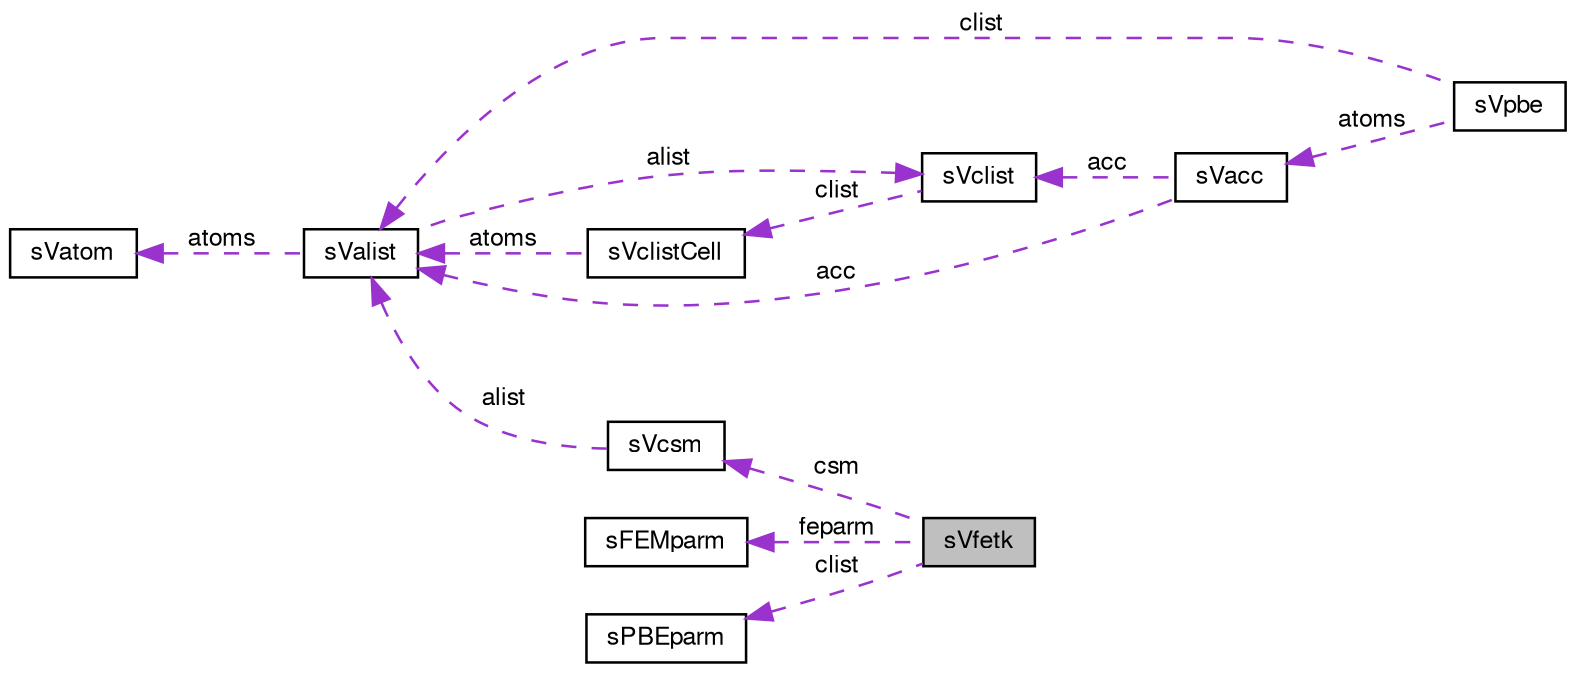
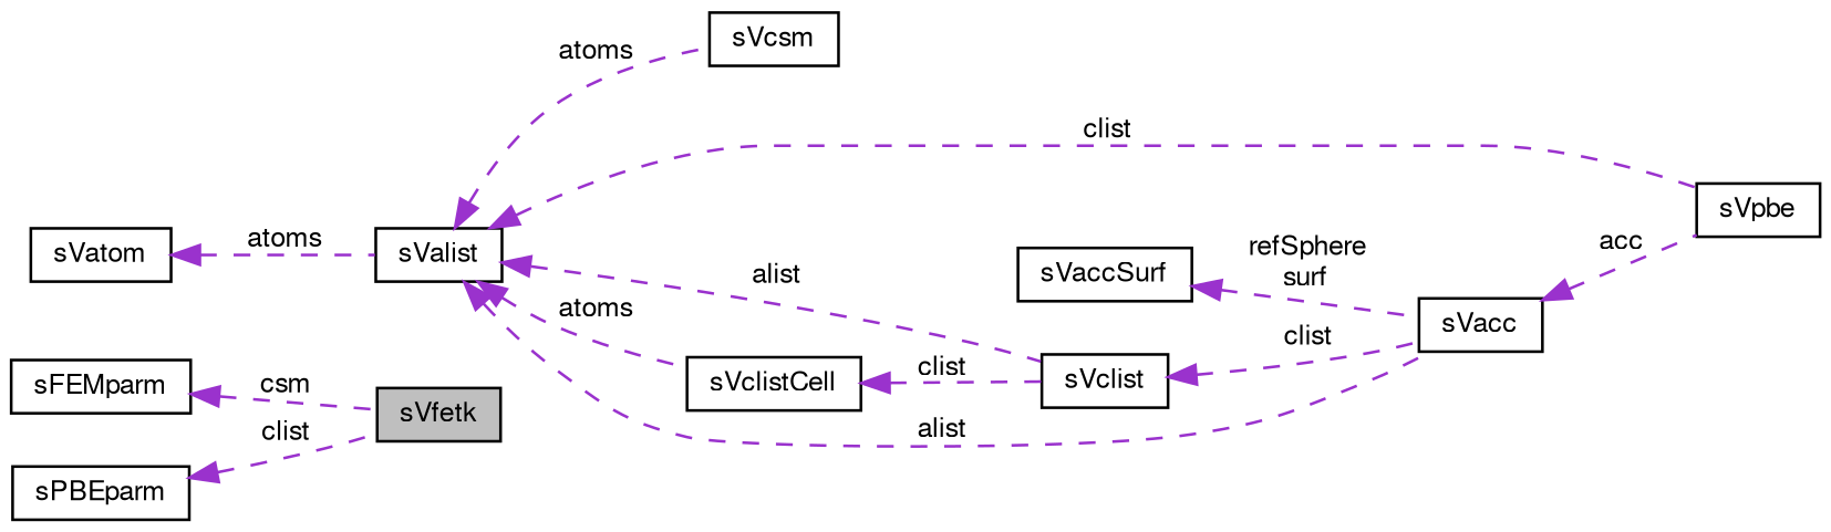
  digraph {
    rankdir=LR
    node [color=black fillcolor=white fontname=FreeSans fontsize=10 shape=record style=filled]
    edge [color=darkorchid3 dir=back fontname=FreeSans fontsize=10 labelfontname=FreeSans labelfontsize=10 style=dashed]
    n1 [fillcolor=grey75 fontcolor=black height=0.2 label=sVfetk width=0.4]
    n2 [height=0.2 label=sVcsm width=0.4]
    n3 [height=0.2 label=sValist width=0.4]
    n4 [height=0.2 label=sVpbe width=0.4]
    n5 [height=0.2 label=sVacc width=0.4]
    n6 [height=0.2 label=sVclist width=0.4]
    n7 [height=0.2 label=sVclistCell width=0.4]
    n8 [height=0.2 label=sVatom width=0.4]
+   n9 [height=0.2 label=sVaccSurf width=0.4]
    n10 [height=0.2 label=sFEMparm width=0.4]
    n11 [height=0.2 label=sPBEparm width=0.4]
-   n2 -> n1 [label=" csm"]
-   n3 -> n2 [label=" alist"]
+   n3 -> n2 [label=" atoms"]
    n3 -> n4 [label=" clist"]
-   n3 -> n5 [label=" acc"]
-   n6 -> n3 [label=" alist"]
+   n3 -> n5 [label=" alist"]
+   n3 -> n6 [label=" alist"]
    n3 -> n7 [label=" atoms"]
-   n5 -> n4 [label=" atoms"]
-   n6 -> n5 [label=" acc"]
+   n5 -> n4 [label=" acc"]
+   n6 -> n5 [label=" clist"]
    n7 -> n6 [label=" clist"]
    n8 -> n3 [label=" atoms"]
-   n10 -> n1 [label=" feparm"]
+   n9 -> n5 [label=" refSphere\nsurf"]
+   n10 -> n1 [label=" csm"]
    n11 -> n1 [label=" clist"]
  }
